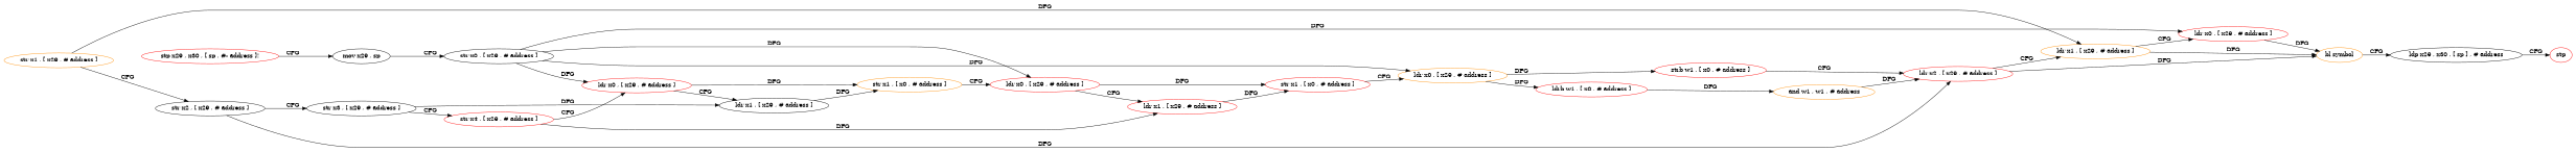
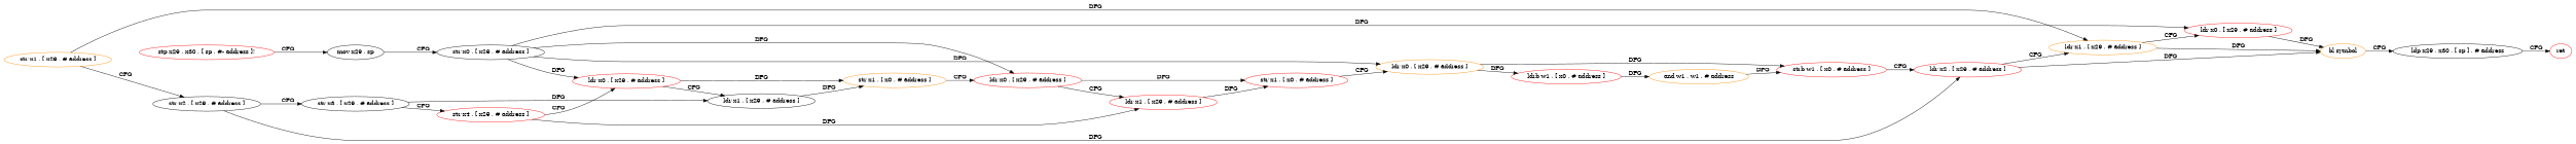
  digraph {
    rankdir=LR
    node [color=red]
    n1 [label="stp x29 , x30 , [ sp , #- address ]!"]
    n2 [color=black label="mov x29 , sp"]
    n3 [color=black label="str x0 , [ x29 , # address ]"]
    n4 [label="ldr x0 , [ x29 , # address ]"]
    n5 [label="ldr x0 , [ x29 , # address ]"]
    n6 [color=darkorange label="ldr x0 , [ x29 , # address ]"]
    n7 [label="ldr x0 , [ x29 , # address ]"]
    n8 [color=darkorange label="str x1 , [ x29 , # address ]"]
    n9 [color=black label="str x2 , [ x29 , # address ]"]
    n10 [color=darkorange label="ldr x1 , [ x29 , # address ]"]
    n11 [color=black label="ldr x1 , [ x29 , # address ]"]
    n12 [color=darkorange label="str x1 , [ x0 , # address ]"]
    n13 [label="ldr x1 , [ x29 , # address ]"]
    n14 [label="str x1 , [ x0 , # address ]"]
    n15 [label="ldrb w1 , [ x0 , # address ]"]
    n16 [label="strb w1 , [ x0 , # address ]"]
    n17 [color=darkorange label="bl symbol"]
    n18 [color=black label="str x3 , [ x29 , # address ]"]
    n19 [label="ldr x2 , [ x29 , # address ]"]
    n20 [label="str x4 , [ x29 , # address ]"]
    n21 [color=darkorange label="and w1 , w1 , # address"]
    n22 [color=black label="ldp x29 , x30 , [ sp ] , # address"]
-   n23 [label=stp]
+   n23 [label=ret]
    n1 -> n2 [label=CFG]
    n2 -> n3 [label=CFG]
    n3 -> n4 [label=DFG]
    n3 -> n5 [label=DFG]
    n3 -> n6 [label=DFG]
    n3 -> n7 [label=DFG]
    n4 -> n11 [label=CFG]
    n4 -> n12 [label=DFG]
    n5 -> n13 [label=CFG]
    n5 -> n14 [label=DFG]
    n6 -> n15 [label=DFG]
    n6 -> n16 [label=DFG]
    n7 -> n17 [label=DFG]
    n8 -> n9 [label=CFG]
    n8 -> n10 [label=DFG]
    n9 -> n18 [label=CFG]
    n9 -> n19 [label=DFG]
    n10 -> n7 [label=CFG]
    n10 -> n17 [label=DFG]
    n11 -> n12 [label=DFG]
    n12 -> n5 [label=CFG]
    n13 -> n14 [label=DFG]
    n14 -> n6 [label=CFG]
    n15 -> n21 [label=DFG]
    n16 -> n19 [label=CFG]
    n17 -> n22 [label=CFG]
    n18 -> n11 [label=DFG]
    n18 -> n20 [label=CFG]
    n19 -> n10 [label=CFG]
    n19 -> n17 [label=DFG]
    n20 -> n4 [label=CFG]
    n20 -> n13 [label=DFG]
-   n21 -> n19 [label=DFG]
+   n21 -> n16 [label=DFG]
    n22 -> n23 [label=CFG]
  }
